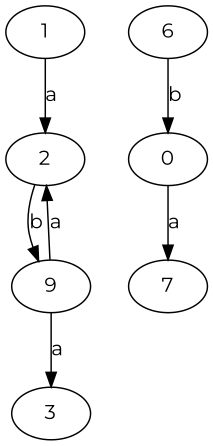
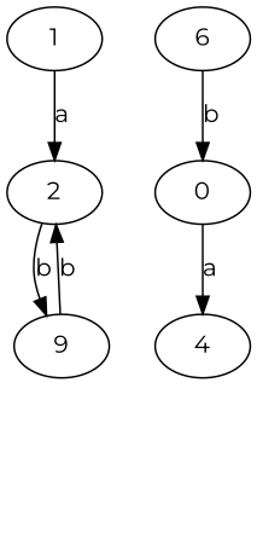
  strict digraph {
    fontname=Montserrat
    node [fontname=Montserrat]
    edge [fontname=Montserrat]
    1
    2
    n3 [label=9]
    0
-   4 [label=7]
+   4
    6
-   3
    1 -> 2 [label=a]
    2 -> n3 [label=b]
-   n3 -> 2 [label=a]
-   n3 -> 3 [label=a]
+   n3 -> 2 [label=b]
    0 -> 4 [label=a]
    6 -> 0 [label=b]
  }
